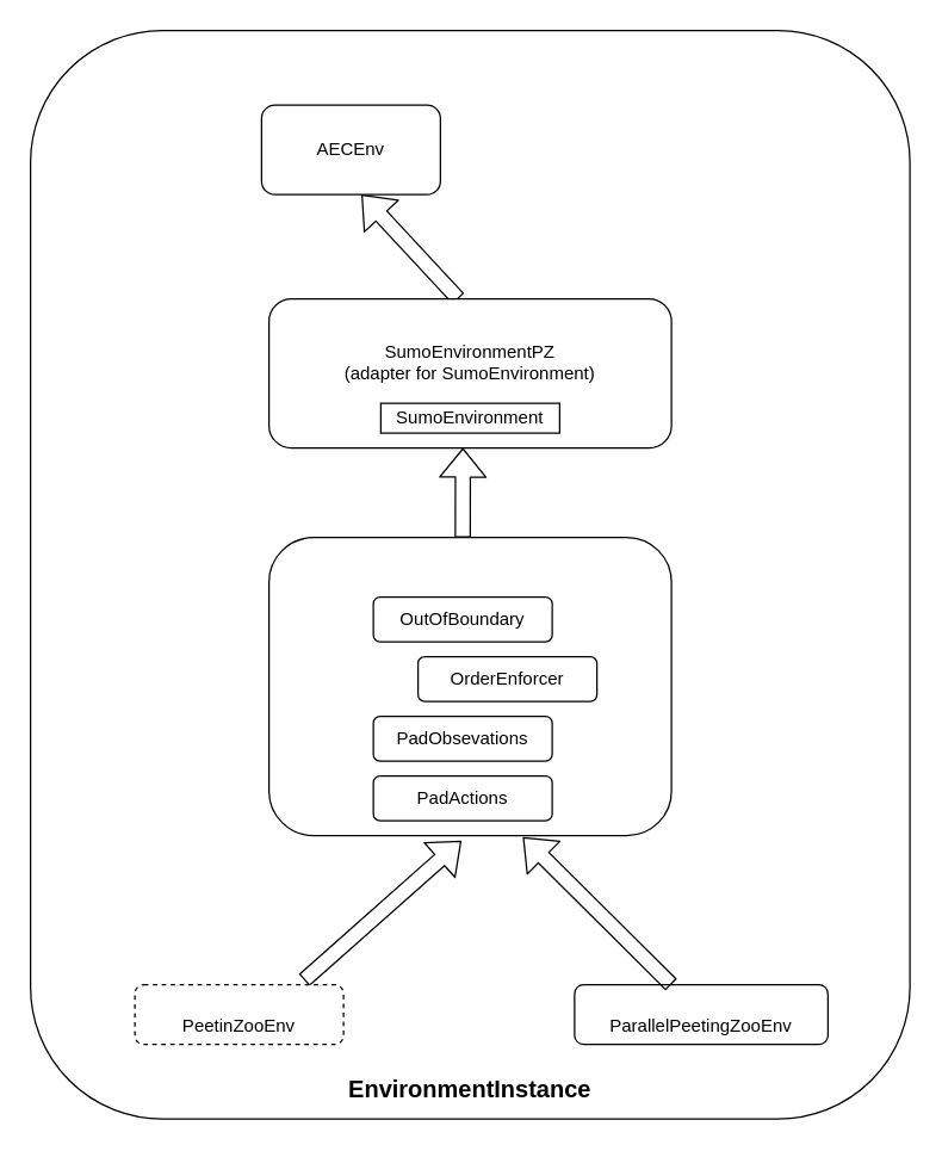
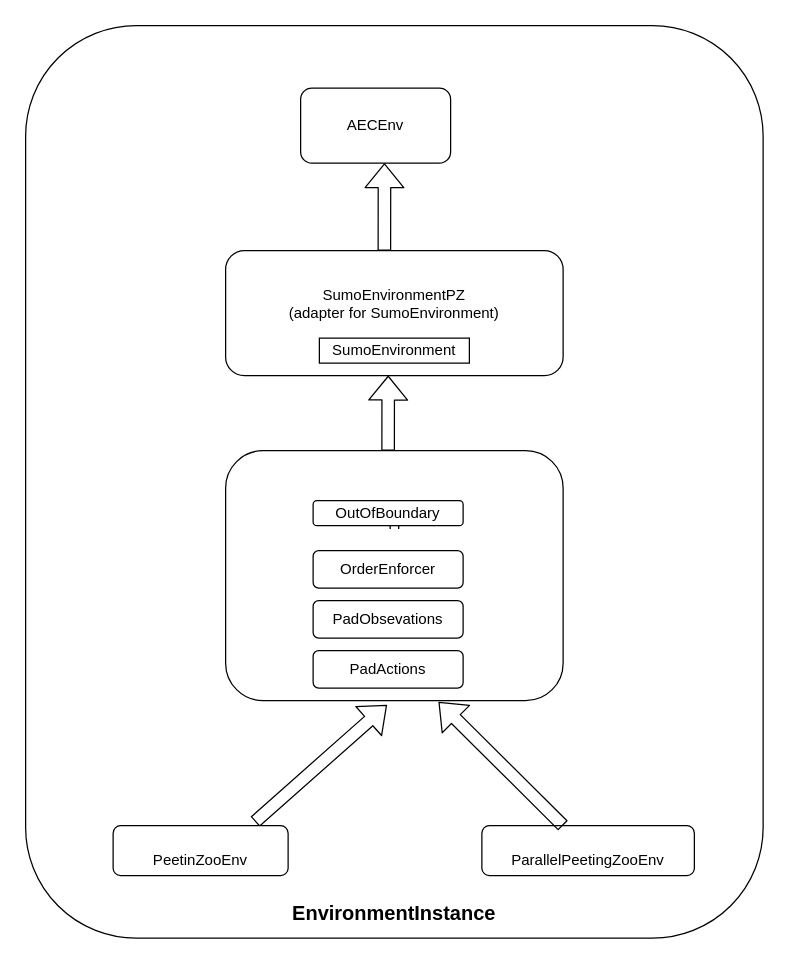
  <mxCell id="0" />
  <mxCell id="1" parent="0" />
  <mxCell id="2" value="" style="rounded=1;whiteSpace=wrap;html=1;" vertex="1" parent="1"><mxGeometry x="20" y="20" width="590" height="730" as="geometry" /></mxCell>
- <mxCell id="3" value="AECEnv" style="rounded=1;whiteSpace=wrap;html=1;" vertex="1" parent="1"><mxGeometry x="175" y="70" width="120" height="60" as="geometry" /></mxCell>
+ <mxCell id="3" value="AECEnv" style="rounded=1;whiteSpace=wrap;html=1;" vertex="1" parent="1"><mxGeometry x="240" y="70" width="120" height="60" as="geometry" /></mxCell>
  <mxCell id="4" value="" style="shape=flexArrow;endArrow=classic;html=1;entryX=0.559;entryY=1.002;entryDx=0;entryDy=0;entryPerimeter=0;" edge="1" parent="1" target="3"><mxGeometry width="50" height="50" relative="1" as="geometry"><mxPoint x="307" y="200" as="sourcePoint" /><mxPoint x="360" y="200" as="targetPoint" /></mxGeometry></mxCell>
  <mxCell id="5" value="SumoEnvironmentPZ&lt;br&gt;(adapter for SumoEnvironment)&lt;br&gt;&lt;br&gt;" style="rounded=1;whiteSpace=wrap;html=1;" vertex="1" parent="1"><mxGeometry x="180" y="200" width="270" height="100" as="geometry" /></mxCell>
  <mxCell id="6" value="&lt;span&gt;SumoEnvironment&lt;/span&gt;" style="rounded=0;whiteSpace=wrap;html=1;" vertex="1" parent="1"><mxGeometry x="255" y="270" width="120" height="20" as="geometry" /></mxCell>
  <mxCell id="7" value="Wrappers&lt;br&gt;&lt;br&gt;&lt;br&gt;&lt;br&gt;&lt;br&gt;&lt;br&gt;&lt;br&gt;" style="rounded=1;whiteSpace=wrap;html=1;" vertex="1" parent="1"><mxGeometry x="180" y="360" width="270" height="200" as="geometry" /></mxCell>
  <mxCell id="8" value="" style="shape=flexArrow;endArrow=classic;html=1;entryX=0.559;entryY=1.002;entryDx=0;entryDy=0;entryPerimeter=0;" edge="1" parent="1"><mxGeometry width="50" height="50" relative="1" as="geometry"><mxPoint x="310" y="360" as="sourcePoint" /><mxPoint x="310.08" y="300" as="targetPoint" /></mxGeometry></mxCell>
- <mxCell id="9" value="OutOfBoundary" style="rounded=1;whiteSpace=wrap;html=1;" vertex="1" parent="1"><mxGeometry x="250" y="400" width="120" height="30" as="geometry" /></mxCell>
- <mxCell id="10" value="OrderEnforcer" style="rounded=1;whiteSpace=wrap;html=1;" vertex="1" parent="1"><mxGeometry x="280" y="440" width="120" height="30" as="geometry" /></mxCell>
+ <mxCell id="9" value="OutOfBoundary" style="rounded=1;whiteSpace=wrap;html=1;" vertex="1" parent="1"><mxGeometry x="250" y="400" width="120" height="20" as="geometry" /></mxCell>
+ <mxCell id="10" value="OrderEnforcer" style="rounded=1;whiteSpace=wrap;html=1;" vertex="1" parent="1"><mxGeometry x="250" y="440" width="120" height="30" as="geometry" /></mxCell>
  <mxCell id="11" value="" style="shape=flexArrow;endArrow=classic;html=1;entryX=0.478;entryY=1.017;entryDx=0;entryDy=0;entryPerimeter=0;exitX=0.811;exitY=-0.077;exitDx=0;exitDy=0;exitPerimeter=0;" edge="1" parent="1" source="12" target="7"><mxGeometry width="50" height="50" relative="1" as="geometry"><mxPoint x="180" y="590" as="sourcePoint" /><mxPoint x="310" y="510" as="targetPoint" /></mxGeometry></mxCell>
- <mxCell id="12" value="&lt;br&gt;&lt;br&gt;&lt;br&gt;&lt;br&gt;&lt;br&gt;PeetinZooEnv&lt;br&gt;&lt;br&gt;&lt;br&gt;&lt;br&gt;&lt;br&gt;" style="rounded=1;whiteSpace=wrap;html=1;dashed=1;" vertex="1" parent="1"><mxGeometry x="90" y="660" width="140" height="40" as="geometry" /></mxCell>
+ <mxCell id="12" value="&lt;br&gt;&lt;br&gt;&lt;br&gt;&lt;br&gt;&lt;br&gt;PeetinZooEnv&lt;br&gt;&lt;br&gt;&lt;br&gt;&lt;br&gt;&lt;br&gt;" style="rounded=1;whiteSpace=wrap;html=1;" vertex="1" parent="1"><mxGeometry x="90" y="660" width="140" height="40" as="geometry" /></mxCell>
  <mxCell id="13" value="&lt;br&gt;&lt;br&gt;&lt;br&gt;ParallelPeetingZooEnv&lt;br&gt;&lt;br&gt;&lt;br&gt;" style="rounded=1;whiteSpace=wrap;html=1;" vertex="1" parent="1"><mxGeometry x="385" y="660" width="170" height="40" as="geometry" /></mxCell>
  <mxCell id="14" value="" style="shape=flexArrow;endArrow=classic;html=1;entryX=0.631;entryY=1.005;entryDx=0;entryDy=0;entryPerimeter=0;" edge="1" parent="1" source="13" target="7"><mxGeometry width="50" height="50" relative="1" as="geometry"><mxPoint x="440" y="650" as="sourcePoint" /><mxPoint x="415" y="640" as="targetPoint" /></mxGeometry></mxCell>
  <mxCell id="15" value="&lt;b style=&quot;font-size: 16px;&quot;&gt;EnvironmentInstance&lt;/b&gt;" style="text;html=1;strokeColor=none;fillColor=none;align=center;verticalAlign=middle;whiteSpace=wrap;rounded=0;fontSize=16;" vertex="1" parent="1"><mxGeometry x="295" y="720" width="40" height="20" as="geometry" /></mxCell>
  <mxCell id="16" value="PadObsevations" style="rounded=1;whiteSpace=wrap;html=1;" vertex="1" parent="1"><mxGeometry x="250" y="480" width="120" height="30" as="geometry" /></mxCell>
  <mxCell id="17" value="PadActions" style="rounded=1;whiteSpace=wrap;html=1;" vertex="1" parent="1"><mxGeometry x="250" y="520" width="120" height="30" as="geometry" /></mxCell>
